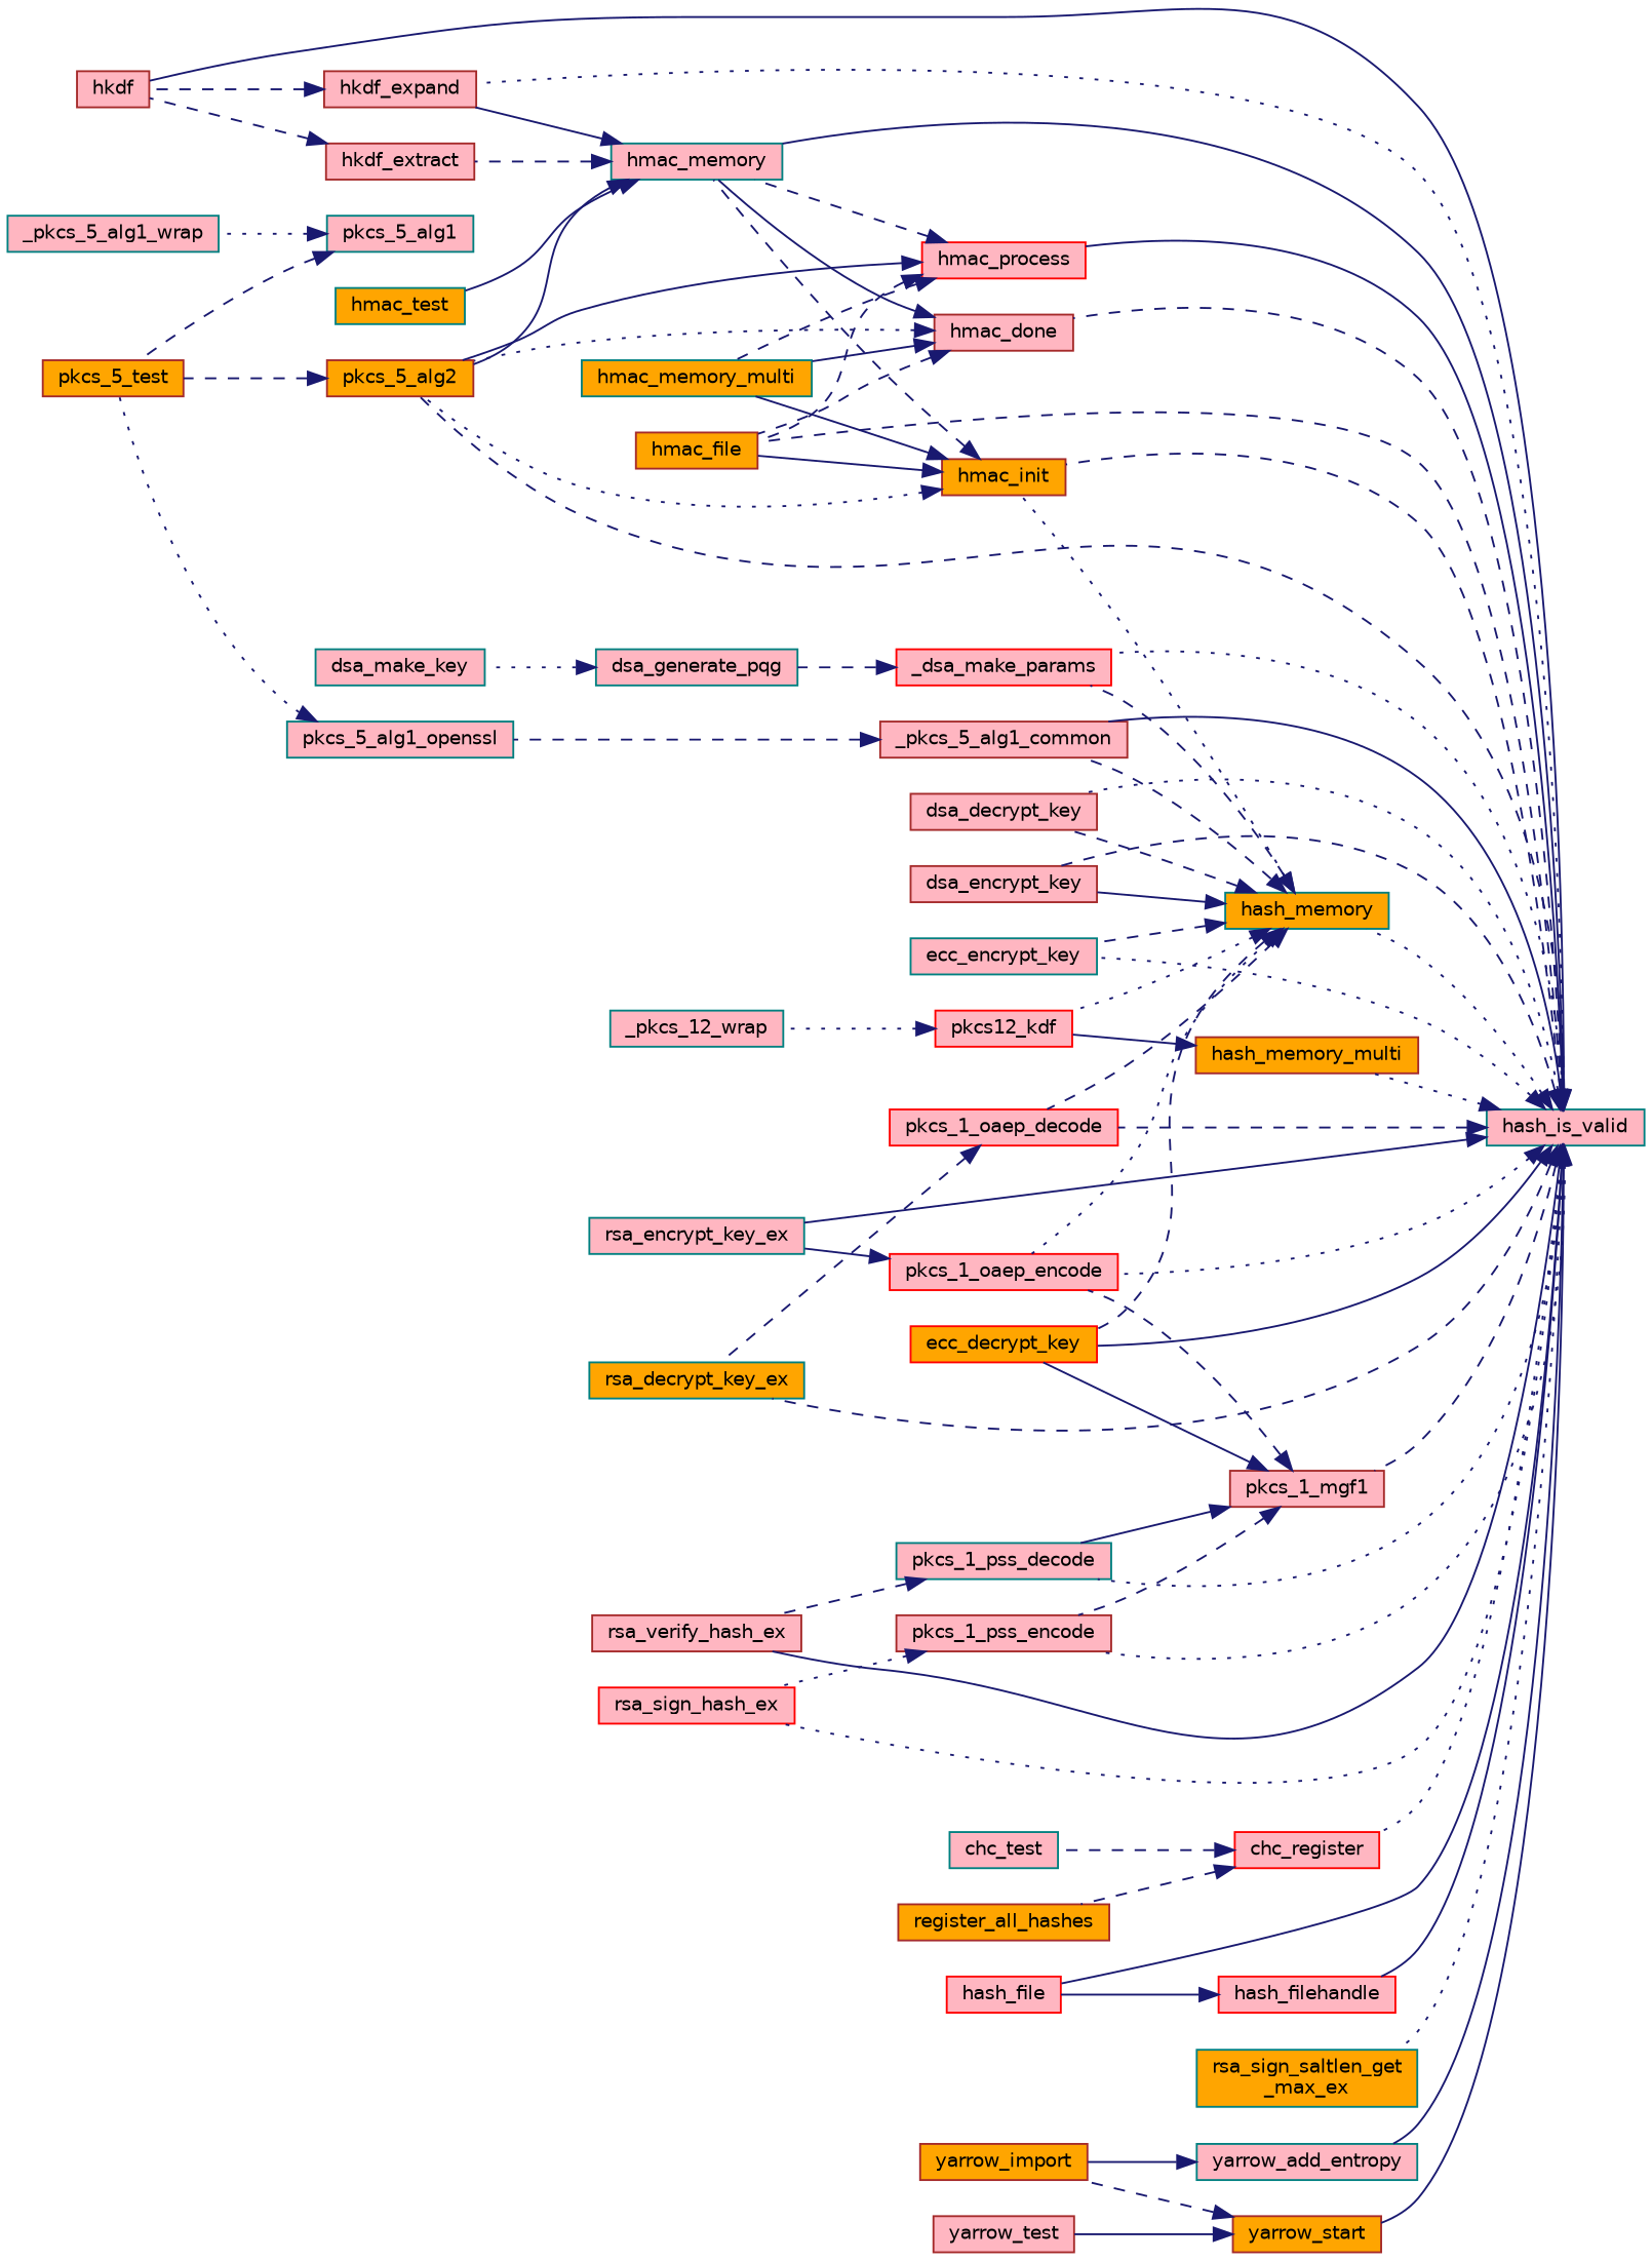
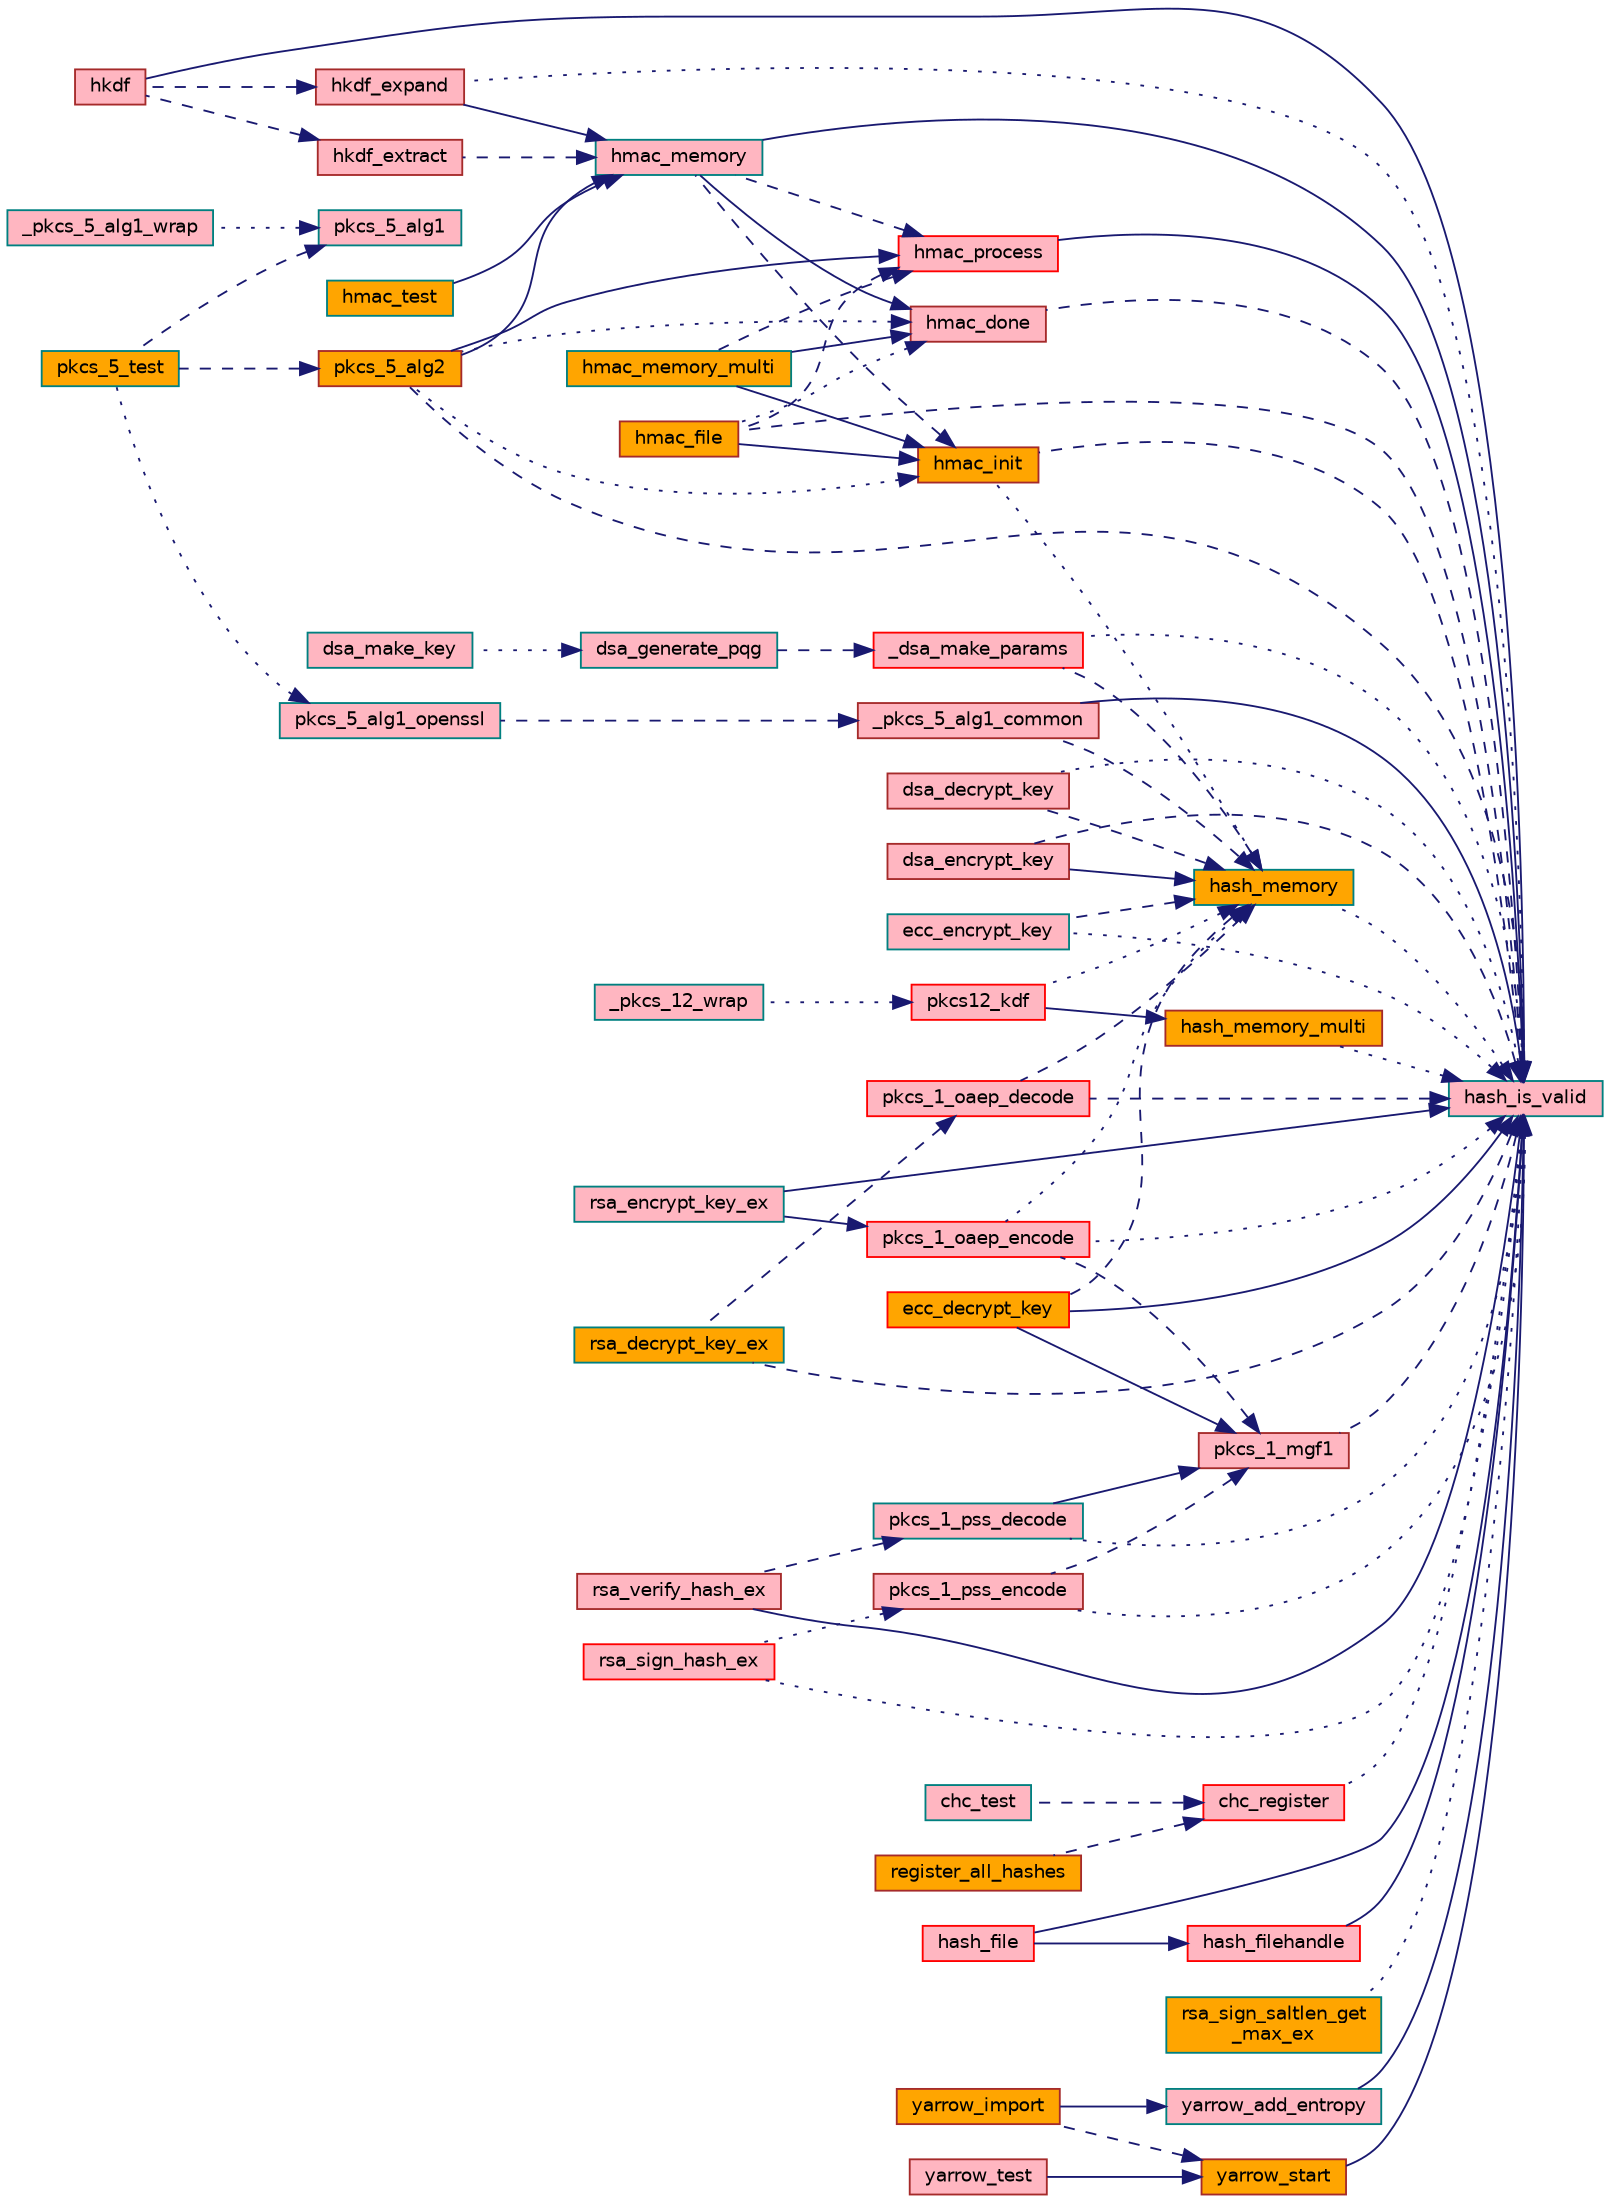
  digraph {
    rankdir=RL
    node [color=brown fillcolor=lightpink fontname=Helvetica fontsize=10 shape=record style=filled]
    edge [color=midnightblue dir=back fontname=Helvetica fontsize=10 labelfontname=Helvetica labelfontsize=10 style=dashed]
    n1 [color=teal fontcolor=black height=0.2 label=hash_is_valid width=0.4]
    n2 [color=red height=0.2 label=_dsa_make_params width=0.4]
    n3 [height=0.2 label=_pkcs_5_alg1_common width=0.4]
    n4 [color=red height=0.2 label=chc_register width=0.4]
    n5 [height=0.2 label=dsa_decrypt_key width=0.4]
    n6 [height=0.2 label=dsa_encrypt_key width=0.4]
    n7 [color=red fillcolor=orange height=0.2 label=ecc_decrypt_key width=0.4]
    n8 [color=teal height=0.2 label=ecc_encrypt_key width=0.4]
    n9 [color=red height=0.2 label=hash_file width=0.4]
    n10 [color=red height=0.2 label=hash_filehandle width=0.4]
    n11 [color=teal fillcolor=orange height=0.2 label=hash_memory width=0.4]
    n12 [fillcolor=orange height=0.2 label=hmac_init width=0.4]
    n13 [fillcolor=orange height=0.2 label=hmac_file width=0.4]
    n14 [color=teal height=0.2 label=hmac_memory width=0.4]
    n15 [height=0.2 label=hkdf width=0.4]
    n16 [height=0.2 label=hkdf_expand width=0.4]
    n17 [fillcolor=orange height=0.2 label=pkcs_5_alg2 width=0.4]
    n18 [color=red height=0.2 label=pkcs_1_oaep_decode width=0.4]
    n19 [color=teal fillcolor=orange height=0.2 label=rsa_decrypt_key_ex width=0.4]
    n20 [color=red height=0.2 label=pkcs_1_oaep_encode width=0.4]
    n21 [color=teal height=0.2 label=rsa_encrypt_key_ex width=0.4]
    n22 [fillcolor=orange height=0.2 label=hash_memory_multi width=0.4]
    n23 [height=0.2 label=hmac_done width=0.4]
    n24 [color=red height=0.2 label=hmac_process width=0.4]
    n25 [height=0.2 label=pkcs_1_mgf1 width=0.4]
    n26 [color=teal height=0.2 label=pkcs_1_pss_decode width=0.4]
    n27 [height=0.2 label=rsa_verify_hash_ex width=0.4]
    n28 [height=0.2 label=pkcs_1_pss_encode width=0.4]
    n29 [color=red height=0.2 label=rsa_sign_hash_ex width=0.4]
    n30 [color=teal fillcolor=orange height=0.2 label="rsa_sign_saltlen_get\l_max_ex" width=0.4]
    n31 [color=teal height=0.2 label=yarrow_add_entropy width=0.4]
    n32 [fillcolor=orange height=0.2 label=yarrow_start width=0.4]
    n33 [color=teal height=0.2 label=dsa_generate_pqg width=0.4]
    n34 [color=teal height=0.2 label=pkcs_5_alg1_openssl width=0.4]
    n35 [color=teal height=0.2 label=chc_test width=0.4]
    n36 [fillcolor=orange height=0.2 label=register_all_hashes width=0.4]
    n37 [color=red height=0.2 label=pkcs12_kdf width=0.4]
    n38 [color=teal fillcolor=orange height=0.2 label=hmac_memory_multi width=0.4]
    n39 [color=teal fillcolor=orange height=0.2 label=hmac_test width=0.4]
    n40 [height=0.2 label=hkdf_extract width=0.4]
-   n41 [fillcolor=orange height=0.2 label=pkcs_5_test width=0.4]
+   n41 [color=teal fillcolor=orange height=0.2 label=pkcs_5_test width=0.4]
    n42 [fillcolor=orange height=0.2 label=yarrow_import width=0.4]
    n43 [height=0.2 label=yarrow_test width=0.4]
    n44 [color=teal height=0.2 label=dsa_make_key width=0.4]
    n45 [color=teal height=0.2 label=pkcs_5_alg1 width=0.4]
    n46 [color=teal height=0.2 label=_pkcs_5_alg1_wrap width=0.4]
    n47 [color=teal height=0.2 label=_pkcs_12_wrap width=0.4]
    n1 -> n2 [style=dotted]
    n1 -> n3 [style=solid]
    n1 -> n4 [style=dotted]
    n1 -> n5 [style=dotted]
    n1 -> n6
    n1 -> n7 [style=solid]
    n1 -> n8 [style=dotted]
    n1 -> n9 [style=solid]
    n1 -> n10 [style=solid]
    n1 -> n11 [style=dotted]
    n1 -> n12
    n1 -> n13
    n1 -> n14 [style=solid]
    n1 -> n15 [style=solid]
    n1 -> n16 [style=dotted]
    n1 -> n17
    n1 -> n18
    n1 -> n19
    n1 -> n20 [style=dotted]
    n1 -> n21 [style=solid]
    n1 -> n22 [style=dotted]
    n1 -> n23
    n1 -> n24 [style=solid]
    n1 -> n25
    n1 -> n26 [style=dotted]
    n1 -> n27 [style=solid]
    n1 -> n28 [style=dotted]
    n1 -> n29 [style=dotted]
    n1 -> n30 [style=dotted]
    n1 -> n31 [style=solid]
    n1 -> n32 [style=solid]
    n2 -> n33
    n3 -> n34
    n4 -> n35
    n4 -> n36
    n10 -> n9 [style=solid]
    n11 -> n2
    n11 -> n3
    n11 -> n5
    n11 -> n6 [style=solid]
    n11 -> n7
    n11 -> n8
    n11 -> n12 [style=dotted]
    n11 -> n18
    n11 -> n20 [style=dotted]
    n11 -> n37 [style=dotted]
    n12 -> n13 [style=solid]
    n12 -> n14
    n12 -> n17 [style=dotted]
    n12 -> n38 [style=solid]
    n14 -> n16 [style=solid]
    n14 -> n17 [style=solid]
    n14 -> n39 [style=solid]
    n14 -> n40
    n16 -> n15
    n17 -> n41
    n18 -> n19
    n20 -> n21 [style=solid]
    n22 -> n37 [style=solid]
-   n23 -> n13
+   n23 -> n13 [style=dotted]
    n23 -> n14 [style=solid]
    n23 -> n17 [style=dotted]
    n23 -> n38 [style=solid]
    n24 -> n13
    n24 -> n14
    n24 -> n17 [style=solid]
    n24 -> n38
    n25 -> n7 [style=solid]
    n25 -> n20
    n25 -> n26 [style=solid]
    n25 -> n28
    n26 -> n27
    n28 -> n29 [style=dotted]
    n31 -> n42 [style=solid]
    n32 -> n42
    n32 -> n43 [style=solid]
    n33 -> n44 [style=dotted]
    n34 -> n41 [style=dotted]
    n37 -> n47 [style=dotted]
    n40 -> n15
    n45 -> n41
    n45 -> n46 [style=dotted]
  }
